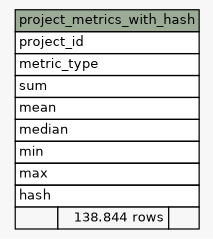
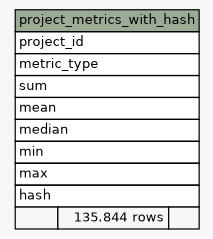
  digraph {
    bgcolor="#f7f7f7"
    fontname=Helvetica
    fontsize=11
    nodesep=0.18
    rankdir=RL
    ranksep=0.46
-   n1 [fontname=Helvetica fontsize=11 label=<     <TABLE BORDER="0" CELLBORDER="1" CELLSPACING="0" BGCOLOR="#ffffff">       <TR><TD COLSPAN="3" BGCOLOR="#9bab96" ALIGN="CENTER">project_metrics_with_hash</TD></TR>       <TR><TD PORT="project_id" COLSPAN="3" ALIGN="LEFT">project_id</TD></TR>       <TR><TD PORT="metric_type" COLSPAN="3" ALIGN="LEFT">metric_type</TD></TR>       <TR><TD PORT="sum" COLSPAN="3" ALIGN="LEFT">sum</TD></TR>       <TR><TD PORT="mean" COLSPAN="3" ALIGN="LEFT">mean</TD></TR>       <TR><TD PORT="median" COLSPAN="3" ALIGN="LEFT">median</TD></TR>       <TR><TD PORT="min" COLSPAN="3" ALIGN="LEFT">min</TD></TR>       <TR><TD PORT="max" COLSPAN="3" ALIGN="LEFT">max</TD></TR>       <TR><TD PORT="hash" COLSPAN="3" ALIGN="LEFT">hash</TD></TR>       <TR><TD ALIGN="LEFT" BGCOLOR="#f7f7f7">  </TD><TD ALIGN="RIGHT" BGCOLOR="#f7f7f7">138.844 rows</TD><TD ALIGN="RIGHT" BGCOLOR="#f7f7f7">  </TD></TR>     </TABLE>> shape=plaintext]
+   n1 [fontname=Helvetica fontsize=11 label=<     <TABLE BORDER="0" CELLBORDER="1" CELLSPACING="0" BGCOLOR="#ffffff">       <TR><TD COLSPAN="3" BGCOLOR="#9bab96" ALIGN="CENTER">project_metrics_with_hash</TD></TR>       <TR><TD PORT="project_id" COLSPAN="3" ALIGN="LEFT">project_id</TD></TR>       <TR><TD PORT="metric_type" COLSPAN="3" ALIGN="LEFT">metric_type</TD></TR>       <TR><TD PORT="sum" COLSPAN="3" ALIGN="LEFT">sum</TD></TR>       <TR><TD PORT="mean" COLSPAN="3" ALIGN="LEFT">mean</TD></TR>       <TR><TD PORT="median" COLSPAN="3" ALIGN="LEFT">median</TD></TR>       <TR><TD PORT="min" COLSPAN="3" ALIGN="LEFT">min</TD></TR>       <TR><TD PORT="max" COLSPAN="3" ALIGN="LEFT">max</TD></TR>       <TR><TD PORT="hash" COLSPAN="3" ALIGN="LEFT">hash</TD></TR>       <TR><TD ALIGN="LEFT" BGCOLOR="#f7f7f7">  </TD><TD ALIGN="RIGHT" BGCOLOR="#f7f7f7">135.844 rows</TD><TD ALIGN="RIGHT" BGCOLOR="#f7f7f7">  </TD></TR>     </TABLE>> shape=plaintext]
  }
